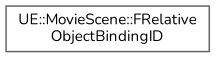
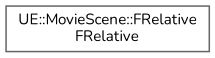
  digraph {
    rankdir=LR
    fontname=Nunito
-   n1 [color=grey40 fillcolor=white fontname=Nunito fontsize=10 height=0.2 label="UE::MovieScene::FRelative\lObjectBindingID" shape=box style=filled width=0.4]
+   n1 [color=grey40 fillcolor=white fontname=Nunito fontsize=10 height=0.2 label="UE::MovieScene::FRelative\lFRelative" shape=box style=filled width=0.4]
  }
